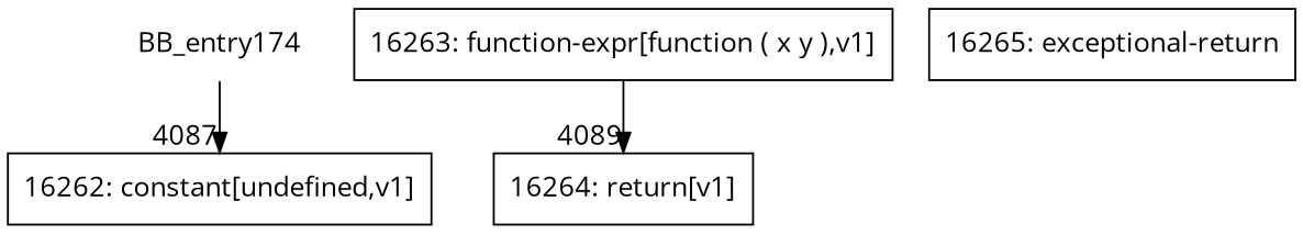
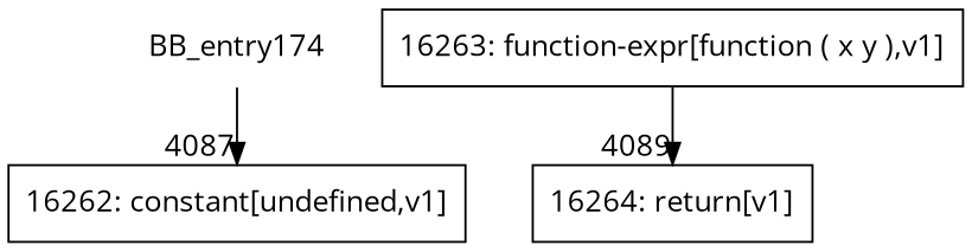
  digraph {
    fontname="Open Sans"
    rankdir=TD
    node [fontname="Open Sans" shape=record]
    edge [fontname="Open Sans" headport=n tailport=s]
    n1 [label=BB_entry174 shape=none]
    n2 [label="{16262: constant[undefined,v1]}"]
    n3 [label="{16263: function-expr[function ( x y ),v1]}"]
    n4 [label="{16264: return[v1]}"]
-   n5 [label="{16265: exceptional-return}"]
    n1 -> n2 [headlabel="    4087"]
    n3 -> n4 [headlabel="      4089"]
  }
